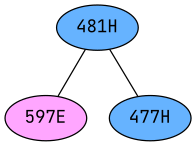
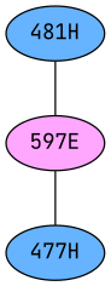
  graph {
    fontname="JetBrains Mono"
    node [fillcolor="#66B3FF" fontname="JetBrains Mono" style=radial]
    edge [fontname="JetBrains Mono" penwidth=1]
    n1 [fillcolor="#FFA6FF" label="597E"]
    "481H"
    "477H"
-   "481H" -- "477H"
+   n1 -- "477H"
    "481H" -- n1
  }
